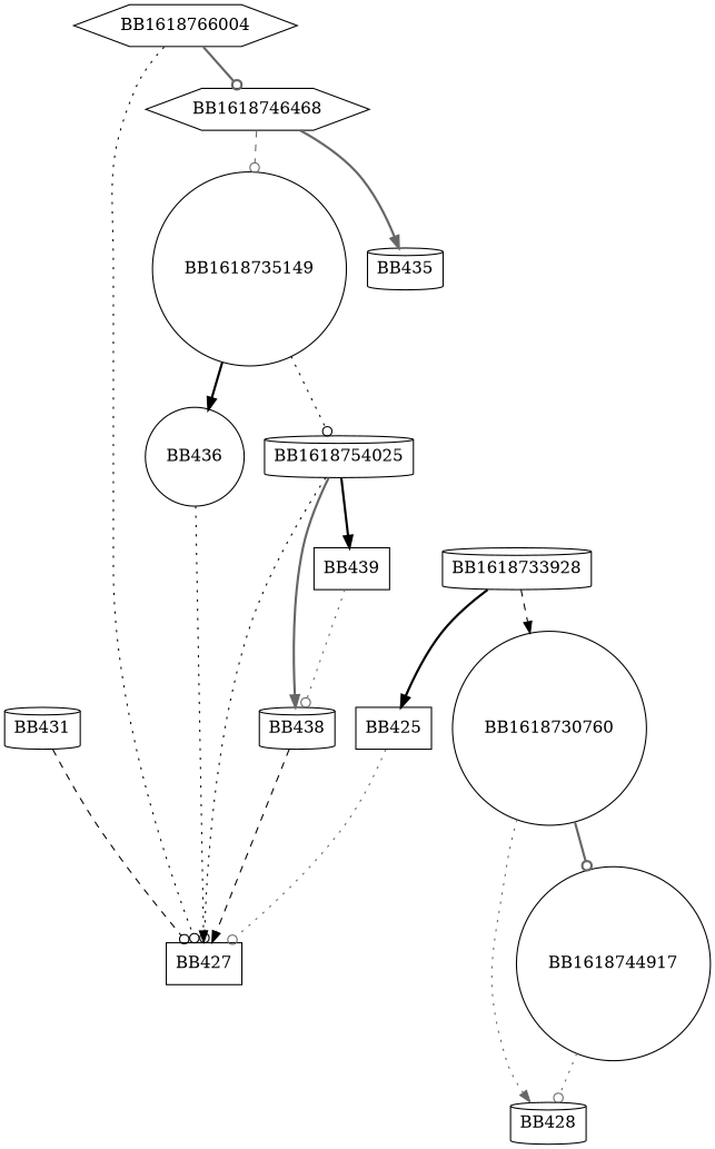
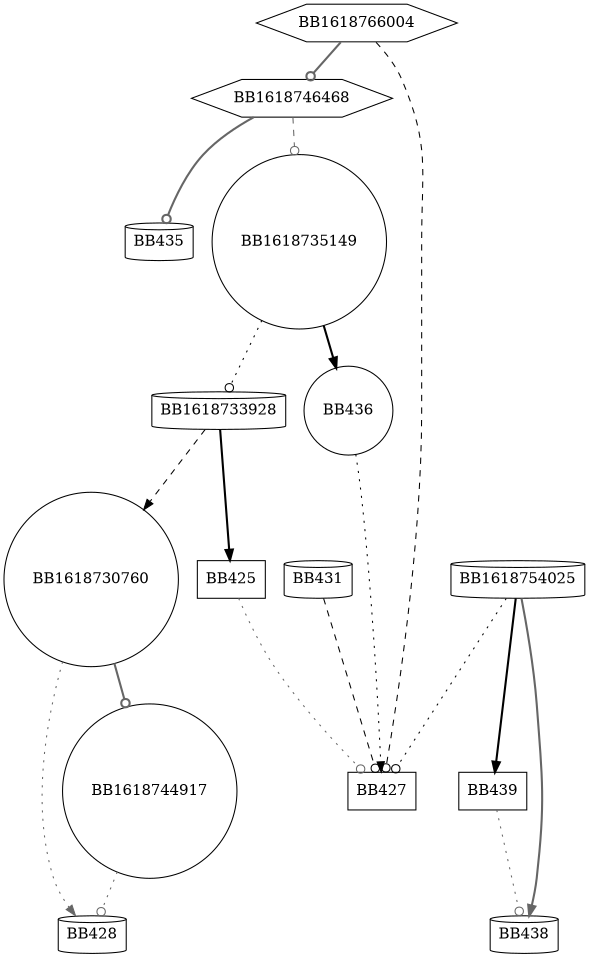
  digraph {
    node [shape=cylinder]
    edge [arrowhead=odot color=black style=dotted]
    BB425 [shape=box]
    BB1618733928
    BB1618730760 [shape=circle]
    BB427 [shape=box]
    BB428
    BB1618744917 [shape=circle]
    BB431
    BB1618766004 [shape=hexagon]
    BB1618746468 [shape=hexagon]
    BB1618735149 [shape=circle]
    BB435
    BB436 [shape=circle]
    BB1618754025
    BB438
    BB439 [shape=box]
    BB425 -> BB427 [color=gray40]
    BB1618733928 -> BB425 [arrowhead=normal style=bold]
    BB1618733928 -> BB1618730760 [arrowhead=normal style=dashed]
    BB1618730760 -> BB428 [arrowhead=normal color=gray40]
    BB1618730760 -> BB1618744917 [color=gray40 style=bold]
    BB1618744917 -> BB428 [color=gray40]
    BB431 -> BB427 [style=dashed]
-   BB1618766004 -> BB427
+   BB1618766004 -> BB427 [style=dashed]
    BB1618766004 -> BB1618746468 [color=gray40 style=bold]
    BB1618746468 -> BB1618735149 [color=gray40 style=dashed]
-   BB1618746468 -> BB435 [arrowhead=normal color=gray40 style=bold]
+   BB1618746468 -> BB435 [color=gray40 style=bold]
    BB1618735149 -> BB436 [arrowhead=normal style=bold]
-   BB1618735149 -> BB1618754025
+   BB1618735149 -> BB1618733928
    BB436 -> BB427 [arrowhead=normal]
    BB1618754025 -> BB427
    BB1618754025 -> BB438 [arrowhead=normal color=gray40 style=bold]
    BB1618754025 -> BB439 [arrowhead=normal style=bold]
-   BB438 -> BB427 [arrowhead=normal style=dashed]
    BB439 -> BB438 [color=gray40]
  }
